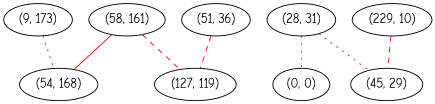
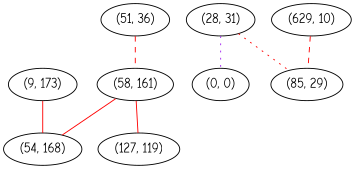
  graph {
    fontname="Comic Neue"
    node [fontname="Comic Neue"]
    edge [color=red fontname="Comic Neue" style=dotted weight=1]
    "(9, 173)"
    "(54, 168)"
    "(28, 31)"
    "(0, 0)"
-   "(45, 29)"
-   "(229, 10)"
+   "(45, 29)" [label="(85, 29)"]
+   "(229, 10)" [label="(629, 10)"]
    "(58, 161)"
    "(127, 119)"
    "(51, 36)"
-   "(9, 173)" -- "(54, 168)"
+   "(9, 173)" -- "(54, 168)" [style=solid]
    "(28, 31)" -- "(0, 0)" [color=purple weight=4]
    "(28, 31)" -- "(45, 29)"
    "(229, 10)" -- "(45, 29)" [style=dashed]
    "(58, 161)" -- "(54, 168)" [style=solid]
-   "(58, 161)" -- "(127, 119)" [style=dashed]
-   "(51, 36)" -- "(127, 119)" [style=dashed]
+   "(58, 161)" -- "(127, 119)" [style=solid]
+   "(51, 36)" -- "(58, 161)" [style=dashed]
  }
